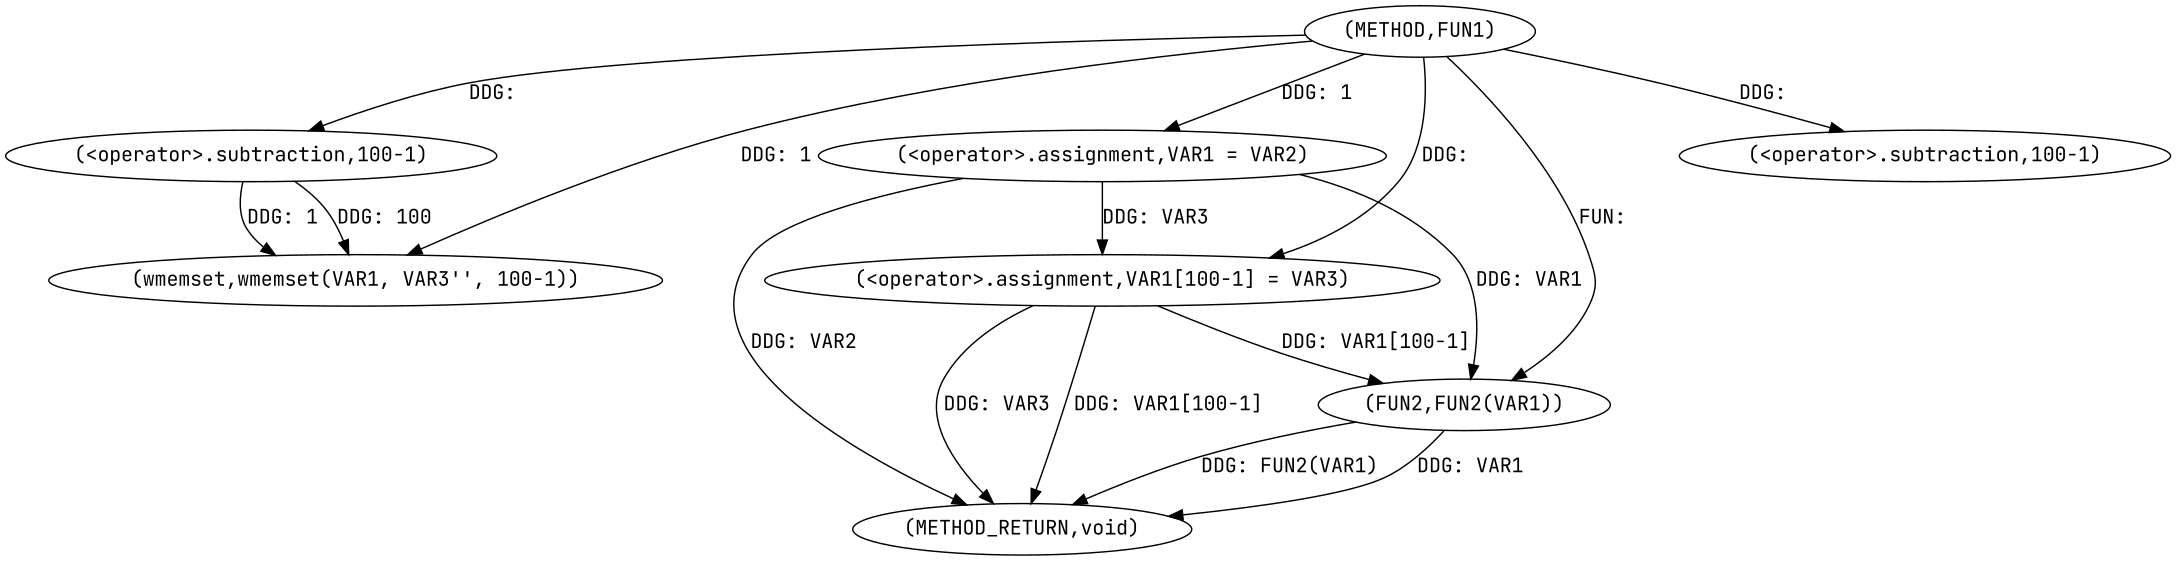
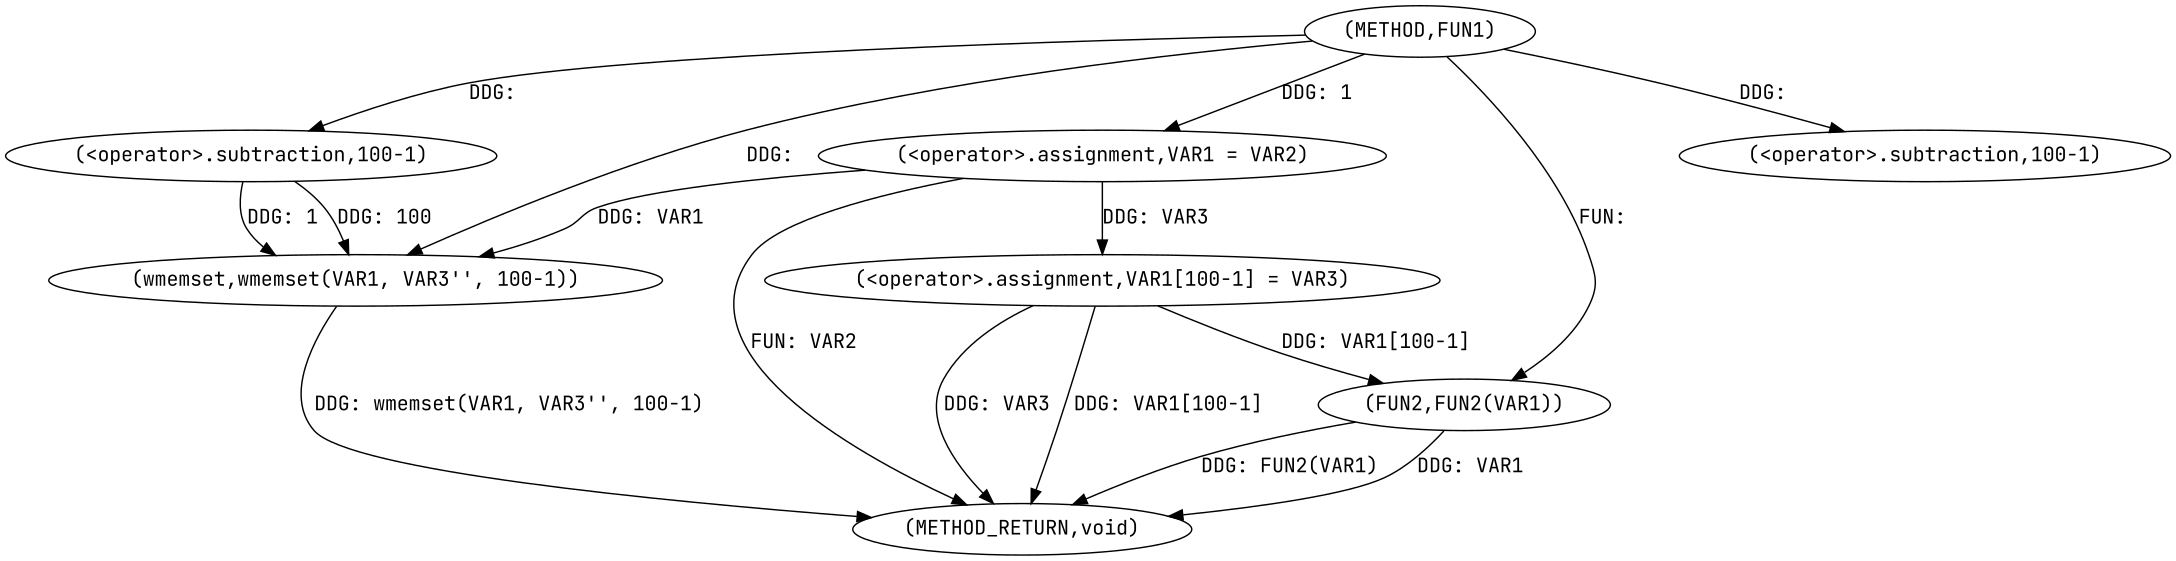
  digraph {
    fontname="JetBrains Mono"
    node [fontname="JetBrains Mono"]
    edge [fontname="JetBrains Mono"]
    n1 [label="(METHOD,FUN1)"]
    n2 [label="(<operator>.assignment,VAR1 = VAR2)"]
    n3 [label="(wmemset,wmemset(VAR1, VAR3'', 100-1))"]
    n4 [label="(<operator>.subtraction,100-1)"]
    n5 [label="(<operator>.assignment,VAR1[100-1] = VAR3)"]
    n6 [label="(<operator>.subtraction,100-1)"]
    n7 [label="(FUN2,FUN2(VAR1))"]
    n8 [label="(METHOD_RETURN,void)"]
    n1 -> n2 [label="DDG: 1"]
-   n1 -> n3 [label="DDG: 1"]
+   n1 -> n3 [label="DDG: "]
    n1 -> n4 [label="DDG: "]
-   n1 -> n5 [label="DDG: "]
    n1 -> n6 [label="DDG: "]
    n1 -> n7 [label="FUN: "]
-   n2 -> n7 [label="DDG: VAR1"]
+   n2 -> n3 [label="DDG: VAR1"]
    n2 -> n5 [label="DDG: VAR3"]
-   n2 -> n8 [label="DDG: VAR2"]
+   n2 -> n8 [label="FUN: VAR2"]
+   n3 -> n8 [label="DDG: wmemset(VAR1, VAR3'', 100-1)"]
    n4 -> n3 [label="DDG: 100"]
    n4 -> n3 [label="DDG: 1"]
    n5 -> n7 [label="DDG: VAR1[100-1]"]
    n5 -> n8 [label="DDG: VAR1[100-1]"]
    n5 -> n8 [label="DDG: VAR3"]
    n7 -> n8 [label="DDG: VAR1"]
    n7 -> n8 [label="DDG: FUN2(VAR1)"]
  }
